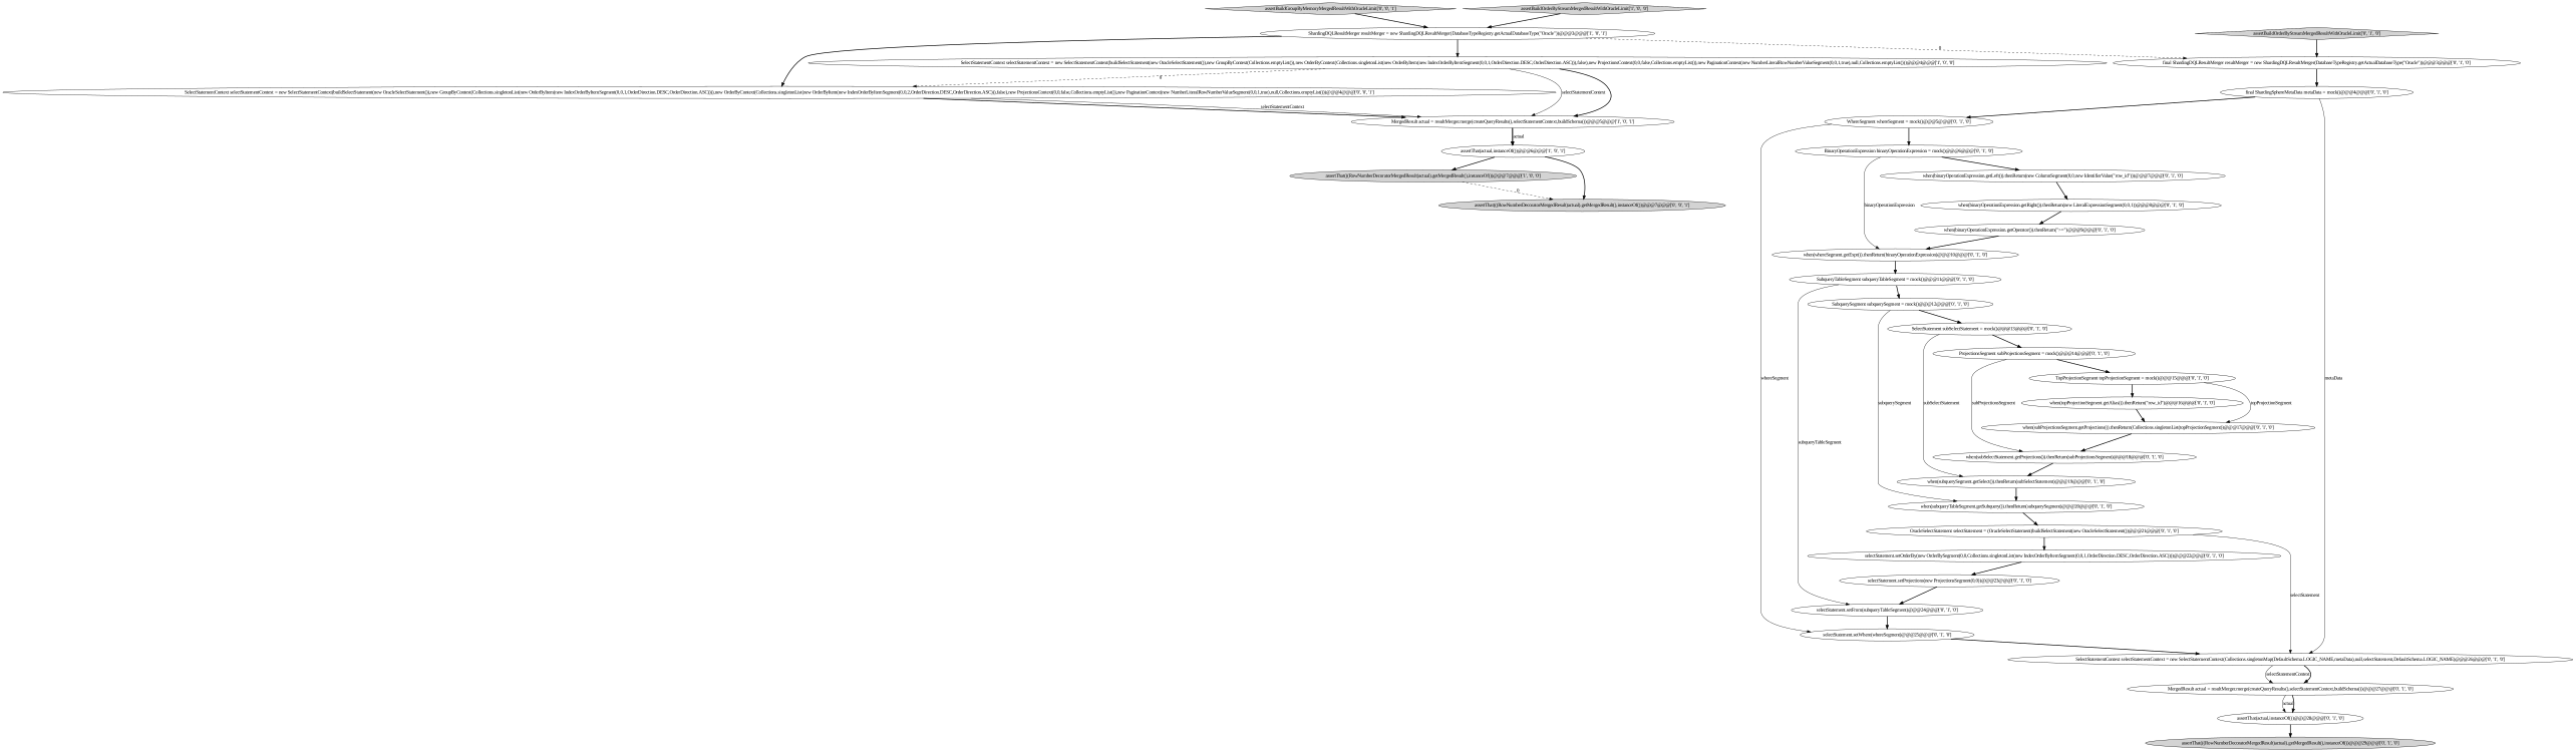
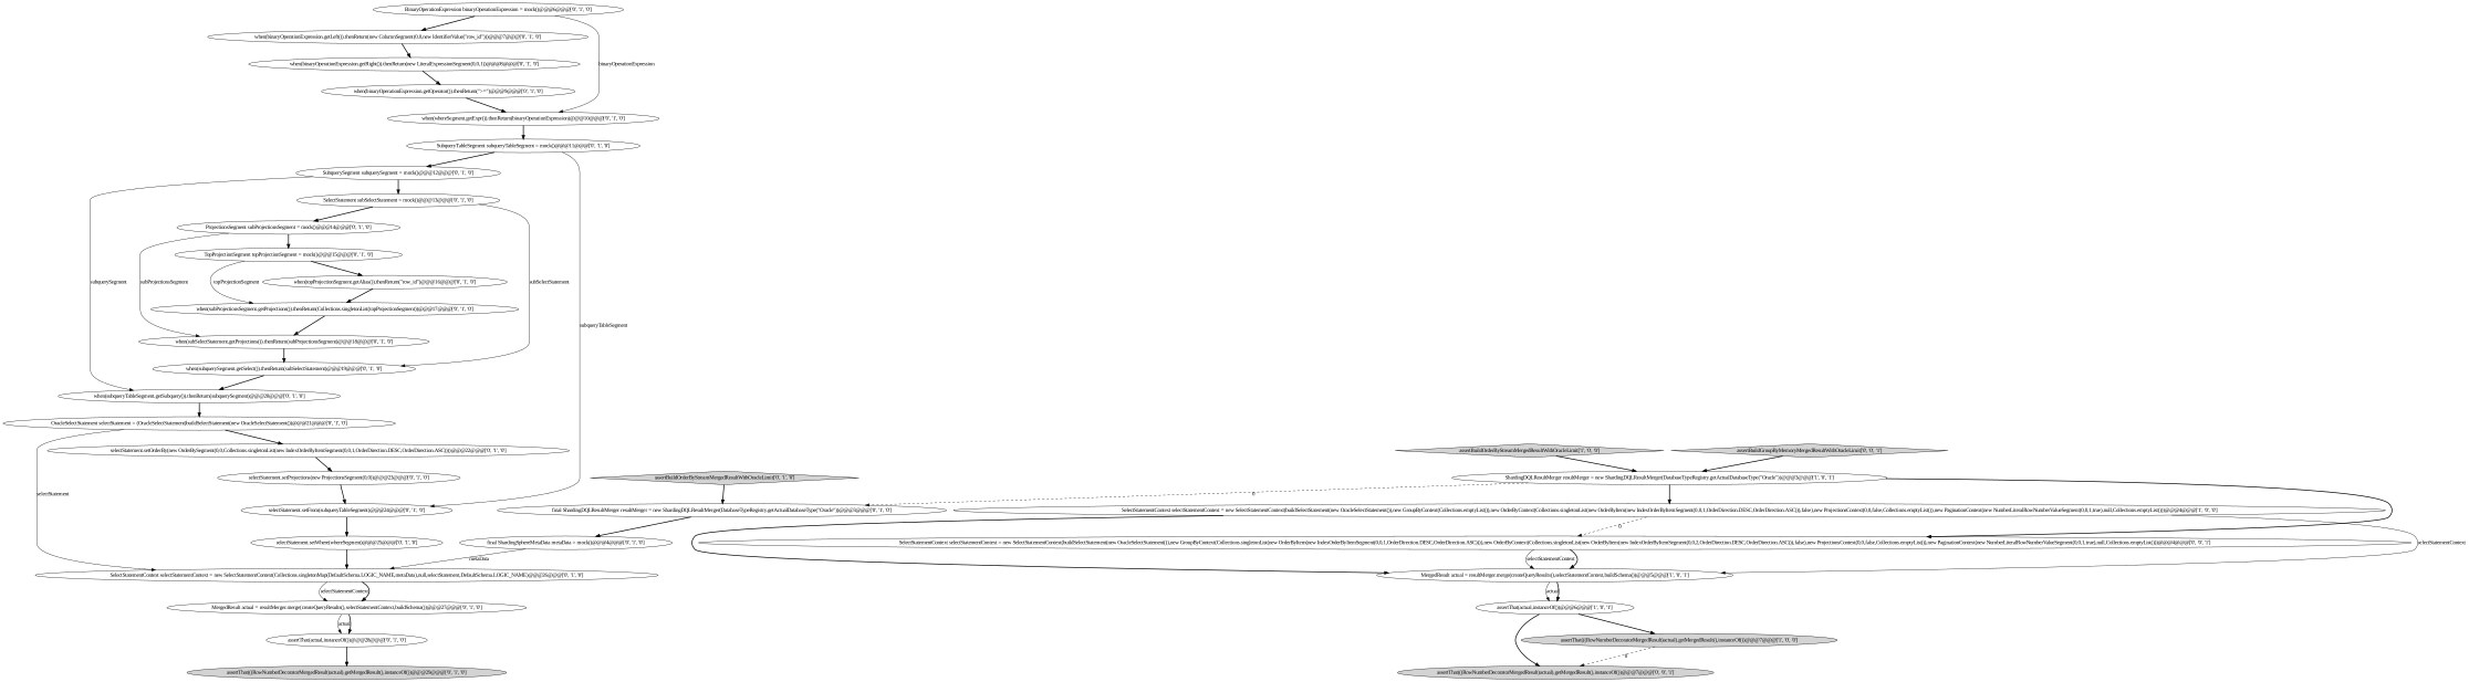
  digraph {
    fontname="Liberation Serif"
    node [fillcolor=white shape=ellipse style=filled fontname="Liberation Serif"]
    edge [style=bold fontname="Liberation Serif"]
    n1 [label="SubquerySegment subquerySegment = mock()@@@12@@@['0', '1', '0']"]
    n2 [label="when(subqueryTableSegment.getSubquery()).thenReturn(subquerySegment)@@@20@@@['0', '1', '0']"]
    n3 [label="SelectStatement subSelectStatement = mock()@@@13@@@['0', '1', '0']"]
    n4 [label="when(binaryOperationExpression.getRight()).thenReturn(new LiteralExpressionSegment(0,0,1))@@@8@@@['0', '1', '0']"]
    n5 [label="when(binaryOperationExpression.getOperator()).thenReturn(\">=\")@@@9@@@['0', '1', '0']"]
    n6 [label="SubqueryTableSegment subqueryTableSegment = mock()@@@11@@@['0', '1', '0']"]
    n7 [label="selectStatement.setFrom(subqueryTableSegment)@@@24@@@['0', '1', '0']"]
    n8 [label="OracleSelectStatement selectStatement = (OracleSelectStatement)buildSelectStatement(new OracleSelectStatement())@@@21@@@['0', '1', '0']"]
    n9 [label="SelectStatementContext selectStatementContext = new SelectStatementContext(buildSelectStatement(new OracleSelectStatement()),new GroupByContext(Collections.singletonList(new OrderByItem(new IndexOrderByItemSegment(0,0,1,OrderDirection.DESC,OrderDirection.ASC)))),new OrderByContext(Collections.singletonList(new OrderByItem(new IndexOrderByItemSegment(0,0,2,OrderDirection.DESC,OrderDirection.ASC))),false),new ProjectionsContext(0,0,false,Collections.emptyList()),new PaginationContext(new NumberLiteralRowNumberValueSegment(0,0,1,true),null,Collections.emptyList()))@@@4@@@['0', '0', '1']"]
    n10 [label="MergedResult actual = resultMerger.merge(createQueryResults(),selectStatementContext,buildSchema())@@@5@@@['1', '0', '1']"]
    n11 [fillcolor=lightgray label="assertBuildOrderByStreamMergedResultWithOracleLimit['0', '1', '0']" shape=diamond]
    n12 [label="final ShardingDQLResultMerger resultMerger = new ShardingDQLResultMerger(DatabaseTypeRegistry.getActualDatabaseType(\"Oracle\"))@@@3@@@['0', '1', '0']"]
-   n13 [label="WhereSegment whereSegment = mock()@@@5@@@['0', '1', '0']"]
    n14 [label="BinaryOperationExpression binaryOperationExpression = mock()@@@6@@@['0', '1', '0']"]
    n15 [label="selectStatement.setWhere(whereSegment)@@@25@@@['0', '1', '0']"]
    n16 [label="MergedResult actual = resultMerger.merge(createQueryResults(),selectStatementContext,buildSchema())@@@27@@@['0', '1', '0']"]
    n17 [label="assertThat(actual,instanceOf())@@@28@@@['0', '1', '0']"]
    n18 [label="selectStatement.setOrderBy(new OrderBySegment(0,0,Collections.singletonList(new IndexOrderByItemSegment(0,0,1,OrderDirection.DESC,OrderDirection.ASC))))@@@22@@@['0', '1', '0']"]
    n19 [label="selectStatement.setProjections(new ProjectionsSegment(0,0))@@@23@@@['0', '1', '0']"]
    n20 [label="when(topProjectionSegment.getAlias()).thenReturn(\"row_id\")@@@16@@@['0', '1', '0']"]
    n21 [label="when(subProjectionsSegment.getProjections()).thenReturn(Collections.singletonList(topProjectionSegment))@@@17@@@['0', '1', '0']"]
    n22 [label="when(whereSegment.getExpr()).thenReturn(binaryOperationExpression)@@@10@@@['0', '1', '0']"]
    n23 [label="final ShardingSphereMetaData metaData = mock()@@@4@@@['0', '1', '0']"]
    n24 [label="SelectStatementContext selectStatementContext = new SelectStatementContext(Collections.singletonMap(DefaultSchema.LOGIC_NAME,metaData),null,selectStatement,DefaultSchema.LOGIC_NAME)@@@26@@@['0', '1', '0']"]
    n25 [label="when(binaryOperationExpression.getLeft()).thenReturn(new ColumnSegment(0,0,new IdentifierValue(\"row_id\")))@@@7@@@['0', '1', '0']"]
    n26 [label="TopProjectionSegment topProjectionSegment = mock()@@@15@@@['0', '1', '0']"]
    n27 [fillcolor=lightgray label="assertBuildGroupByMemoryMergedResultWithOracleLimit['0', '0', '1']" shape=diamond]
    n28 [label="ShardingDQLResultMerger resultMerger = new ShardingDQLResultMerger(DatabaseTypeRegistry.getActualDatabaseType(\"Oracle\"))@@@3@@@['1', '0', '1']"]
    n29 [fillcolor=lightgray label="assertThat(((RowNumberDecoratorMergedResult)actual).getMergedResult(),instanceOf())@@@7@@@['0', '0', '1']"]
    n30 [label="ProjectionsSegment subProjectionsSegment = mock()@@@14@@@['0', '1', '0']"]
    n31 [label="when(subquerySegment.getSelect()).thenReturn(subSelectStatement)@@@19@@@['0', '1', '0']"]
    n32 [fillcolor=lightgray label="assertThat(((RowNumberDecoratorMergedResult)actual).getMergedResult(),instanceOf())@@@29@@@['0', '1', '0']"]
    n33 [fillcolor=lightgray label="assertThat(((RowNumberDecoratorMergedResult)actual).getMergedResult(),instanceOf())@@@7@@@['1', '0', '0']"]
    n34 [label="when(subSelectStatement.getProjections()).thenReturn(subProjectionsSegment)@@@18@@@['0', '1', '0']"]
    n35 [label="assertThat(actual,instanceOf())@@@6@@@['1', '0', '1']"]
    n36 [label="SelectStatementContext selectStatementContext = new SelectStatementContext(buildSelectStatement(new OracleSelectStatement()),new GroupByContext(Collections.emptyList()),new OrderByContext(Collections.singletonList(new OrderByItem(new IndexOrderByItemSegment(0,0,1,OrderDirection.DESC,OrderDirection.ASC))),false),new ProjectionsContext(0,0,false,Collections.emptyList()),new PaginationContext(new NumberLiteralRowNumberValueSegment(0,0,1,true),null,Collections.emptyList()))@@@4@@@['1', '0', '0']"]
    n37 [fillcolor=lightgray label="assertBuildOrderByStreamMergedResultWithOracleLimit['1', '0', '0']" shape=diamond]
    n1 -> n2 [label=subquerySegment style=solid]
    n1 -> n3
    n2 -> n8
    n3 -> n30
    n3 -> n31 [label=subSelectStatement style=solid]
    n4 -> n5
    n5 -> n22
    n6 -> n1
    n6 -> n7 [label=subqueryTableSegment style=solid]
    n7 -> n15
    n8 -> n18
    n8 -> n24 [label=selectStatement style=solid]
    n9 -> n10
    n9 -> n10 [label=selectStatementContext style=solid]
    n10 -> n35 [label=actual style=solid]
    n10 -> n35
    n11 -> n12
    n12 -> n23
-   n13 -> n14
-   n13 -> n15 [label=whereSegment style=solid]
    n14 -> n22 [label=binaryOperationExpression style=solid]
    n14 -> n25
    n15 -> n24
    n16 -> n17 [label=actual style=solid]
    n16 -> n17
    n17 -> n32
    n18 -> n19
    n19 -> n7
    n20 -> n21
    n21 -> n34
    n22 -> n6
-   n23 -> n13
    n23 -> n24 [label=metaData style=solid]
    n24 -> n16 [label=selectStatementContext style=solid]
    n24 -> n16
    n25 -> n4
    n26 -> n20
    n26 -> n21 [label=topProjectionSegment style=solid]
    n27 -> n28
    n28 -> n9
    n28 -> n12 [label=0 style=dashed]
    n28 -> n36
    n30 -> n26
    n30 -> n34 [label=subProjectionsSegment style=solid]
    n31 -> n2
    n33 -> n29 [label=0 style=dashed]
    n34 -> n31
    n35 -> n29
    n35 -> n33
    n36 -> n9 [label=0 style=dashed]
    n36 -> n10 [label=selectStatementContext style=solid]
    n36 -> n10
    n37 -> n28
  }
